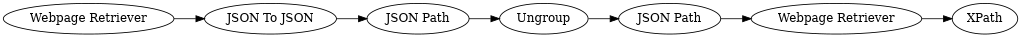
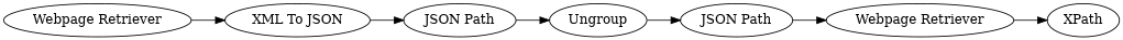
  digraph {
    rankdir=LR
    n1 [label="JSON Path"]
    n2 [label=Ungroup]
    n3 [label="JSON Path"]
    n4 [label="Webpage Retriever"]
    n5 [label=XPath]
    n6 [label="Webpage Retriever"]
-   n7 [label="JSON To JSON"]
+   n7 [label="XML To JSON"]
    n1 -> n2
    n2 -> n3
    n3 -> n4
    n4 -> n5
    n6 -> n7
    n7 -> n1
  }
